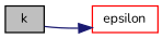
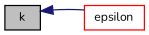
  digraph {
    rankdir=LR
    fontname=Nunito
    node [fontname=Nunito fontsize=10 shape=record]
    n1 [color=black fillcolor=grey75 fontcolor=black height=0.2 label=k style=filled width=0.4]
    n2 [color=red height=0.2 label=epsilon width=0.4]
-   n1 -> n2 [color=midnightblue fontname=Nunito fontsize=10 labelfontname=Helvetica labelfontsize=10 style=solid]
+   n2 -> n1 [color=midnightblue fontname=Nunito fontsize=10 labelfontname=Helvetica labelfontsize=10 style=solid]
  }
